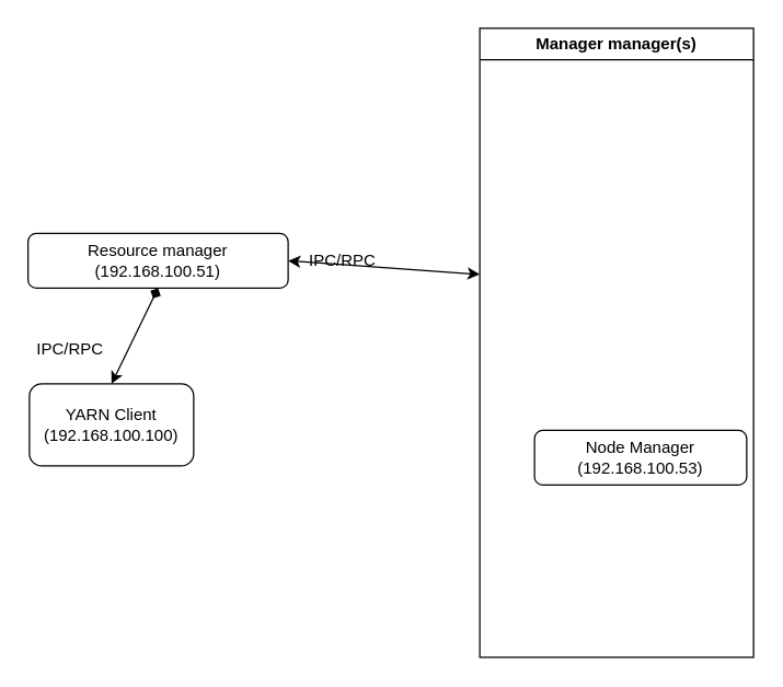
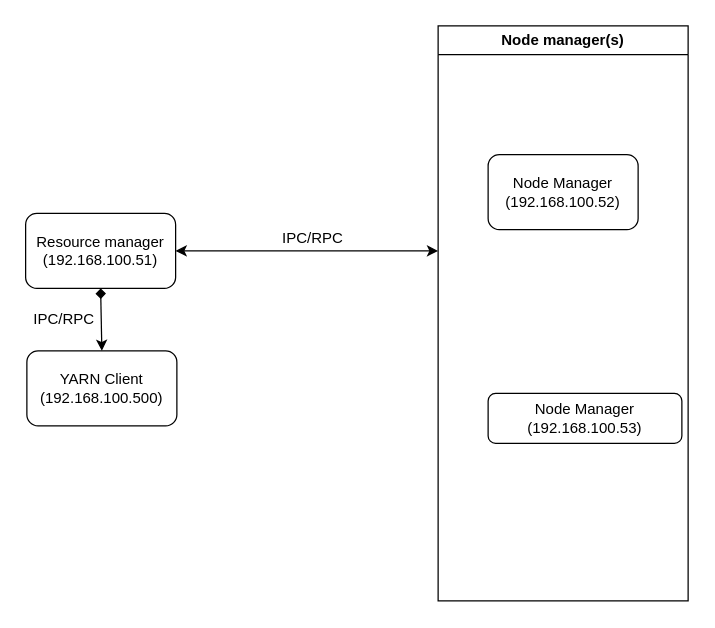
  <mxCell id="0" />
  <mxCell id="1" parent="0" />
- <mxCell id="2" value="Resource manager&lt;br&gt;(192.168.100.51&lt;span style=&quot;background-color: initial;&quot;&gt;)&lt;/span&gt;" style="rounded=1;whiteSpace=wrap;html=1;" parent="1" vertex="1"><mxGeometry x="20" y="170" width="190" height="40" as="geometry" /></mxCell>
+ <mxCell id="2" value="Resource manager&lt;br&gt;(192.168.100.51&lt;span style=&quot;background-color: initial;&quot;&gt;)&lt;/span&gt;" style="rounded=1;whiteSpace=wrap;html=1;" parent="1" vertex="1"><mxGeometry x="20" y="170" width="120" height="60" as="geometry" /></mxCell>
+ <mxCell id="3" value="Node Manager&lt;br&gt;(192.168.100.52&lt;span style=&quot;background-color: initial;&quot;&gt;)&lt;/span&gt;" style="rounded=1;whiteSpace=wrap;html=1;" parent="1" vertex="1"><mxGeometry x="390" y="123" width="120" height="60" as="geometry" /></mxCell>
  <mxCell id="4" value="Node Manager&lt;br&gt;(192.168.100.53&lt;span style=&quot;background-color: initial;&quot;&gt;)&lt;/span&gt;" style="rounded=1;whiteSpace=wrap;html=1;" parent="1" vertex="1"><mxGeometry x="390" y="314" width="155" height="40" as="geometry" /></mxCell>
- <mxCell id="5" value="YARN Client&lt;br&gt;(192.168.100.100)" style="rounded=1;whiteSpace=wrap;html=1;" parent="1" vertex="1"><mxGeometry x="21" y="280" width="120" height="60" as="geometry" /></mxCell>
+ <mxCell id="5" value="YARN Client&lt;br&gt;(192.168.100.500)" style="rounded=1;whiteSpace=wrap;html=1;" parent="1" vertex="1"><mxGeometry x="21" y="280" width="120" height="60" as="geometry" /></mxCell>
  <mxCell id="6" value="" style="endArrow=diamond;startArrow=classic;html=1;rounded=0;entryX=0.5;entryY=1;entryDx=0;entryDy=0;exitX=0.5;exitY=0;exitDx=0;exitDy=0;" parent="1" source="5" target="2" edge="1"><mxGeometry width="50" height="50" relative="1" as="geometry"><mxPoint x="90" y="270" as="sourcePoint" /><mxPoint x="360" y="350" as="targetPoint" /></mxGeometry></mxCell>
  <mxCell id="7" value="IPC/RPC" style="text;html=1;strokeColor=none;fillColor=none;align=center;verticalAlign=middle;whiteSpace=wrap;rounded=0;" parent="1" vertex="1"><mxGeometry x="21" y="240" width="60" height="30" as="geometry" /></mxCell>
  <mxCell id="8" value="IPC/RPC" style="text;html=1;strokeColor=none;fillColor=none;align=center;verticalAlign=middle;whiteSpace=wrap;rounded=0;" parent="1" vertex="1"><mxGeometry x="220" y="175" width="60" height="30" as="geometry" /></mxCell>
- <mxCell id="9" value="Manager manager(s)" style="swimlane;whiteSpace=wrap;html=1;" parent="1" vertex="1"><mxGeometry x="350" y="20" width="200" height="460" as="geometry" /></mxCell>
+ <mxCell id="9" value="Node manager(s)" style="swimlane;whiteSpace=wrap;html=1;" parent="1" vertex="1"><mxGeometry x="350" y="20" width="200" height="460" as="geometry" /></mxCell>
  <mxCell id="10" value="" style="endArrow=classic;startArrow=classic;html=1;rounded=0;exitX=1;exitY=0.5;exitDx=0;exitDy=0;" parent="1" source="2" edge="1"><mxGeometry width="50" height="50" relative="1" as="geometry"><mxPoint x="310" y="370" as="sourcePoint" /><mxPoint x="350" y="200" as="targetPoint" /></mxGeometry></mxCell>
